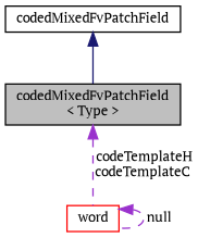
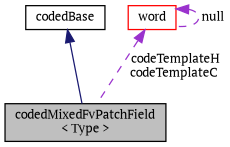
  digraph {
    fontname="PT Serif"
    node [color=black fontname="PT Serif" fontsize=10 shape=record]
    edge [color=darkorchid3 dir=back fontname="PT Serif" fontsize=10 labelfontname=Helvetica labelfontsize=10 style=dashed]
    n1 [fillcolor=grey75 fontcolor=black height=0.2 label="codedMixedFvPatchField\l\< Type \>" style=filled width=0.4]
-   n2 [height=0.2 label=codedMixedFvPatchField width=0.4]
+   n2 [height=0.2 label=codedBase width=0.4]
    n3 [color=red height=0.2 label=word width=0.4]
    n2 -> n1 [color=midnightblue style=solid]
-   n1 -> n3 [label=" codeTemplateH\ncodeTemplateC"]
+   n3 -> n1 [label=" codeTemplateH\ncodeTemplateC"]
    n3 -> n3 [label=" null"]
  }
